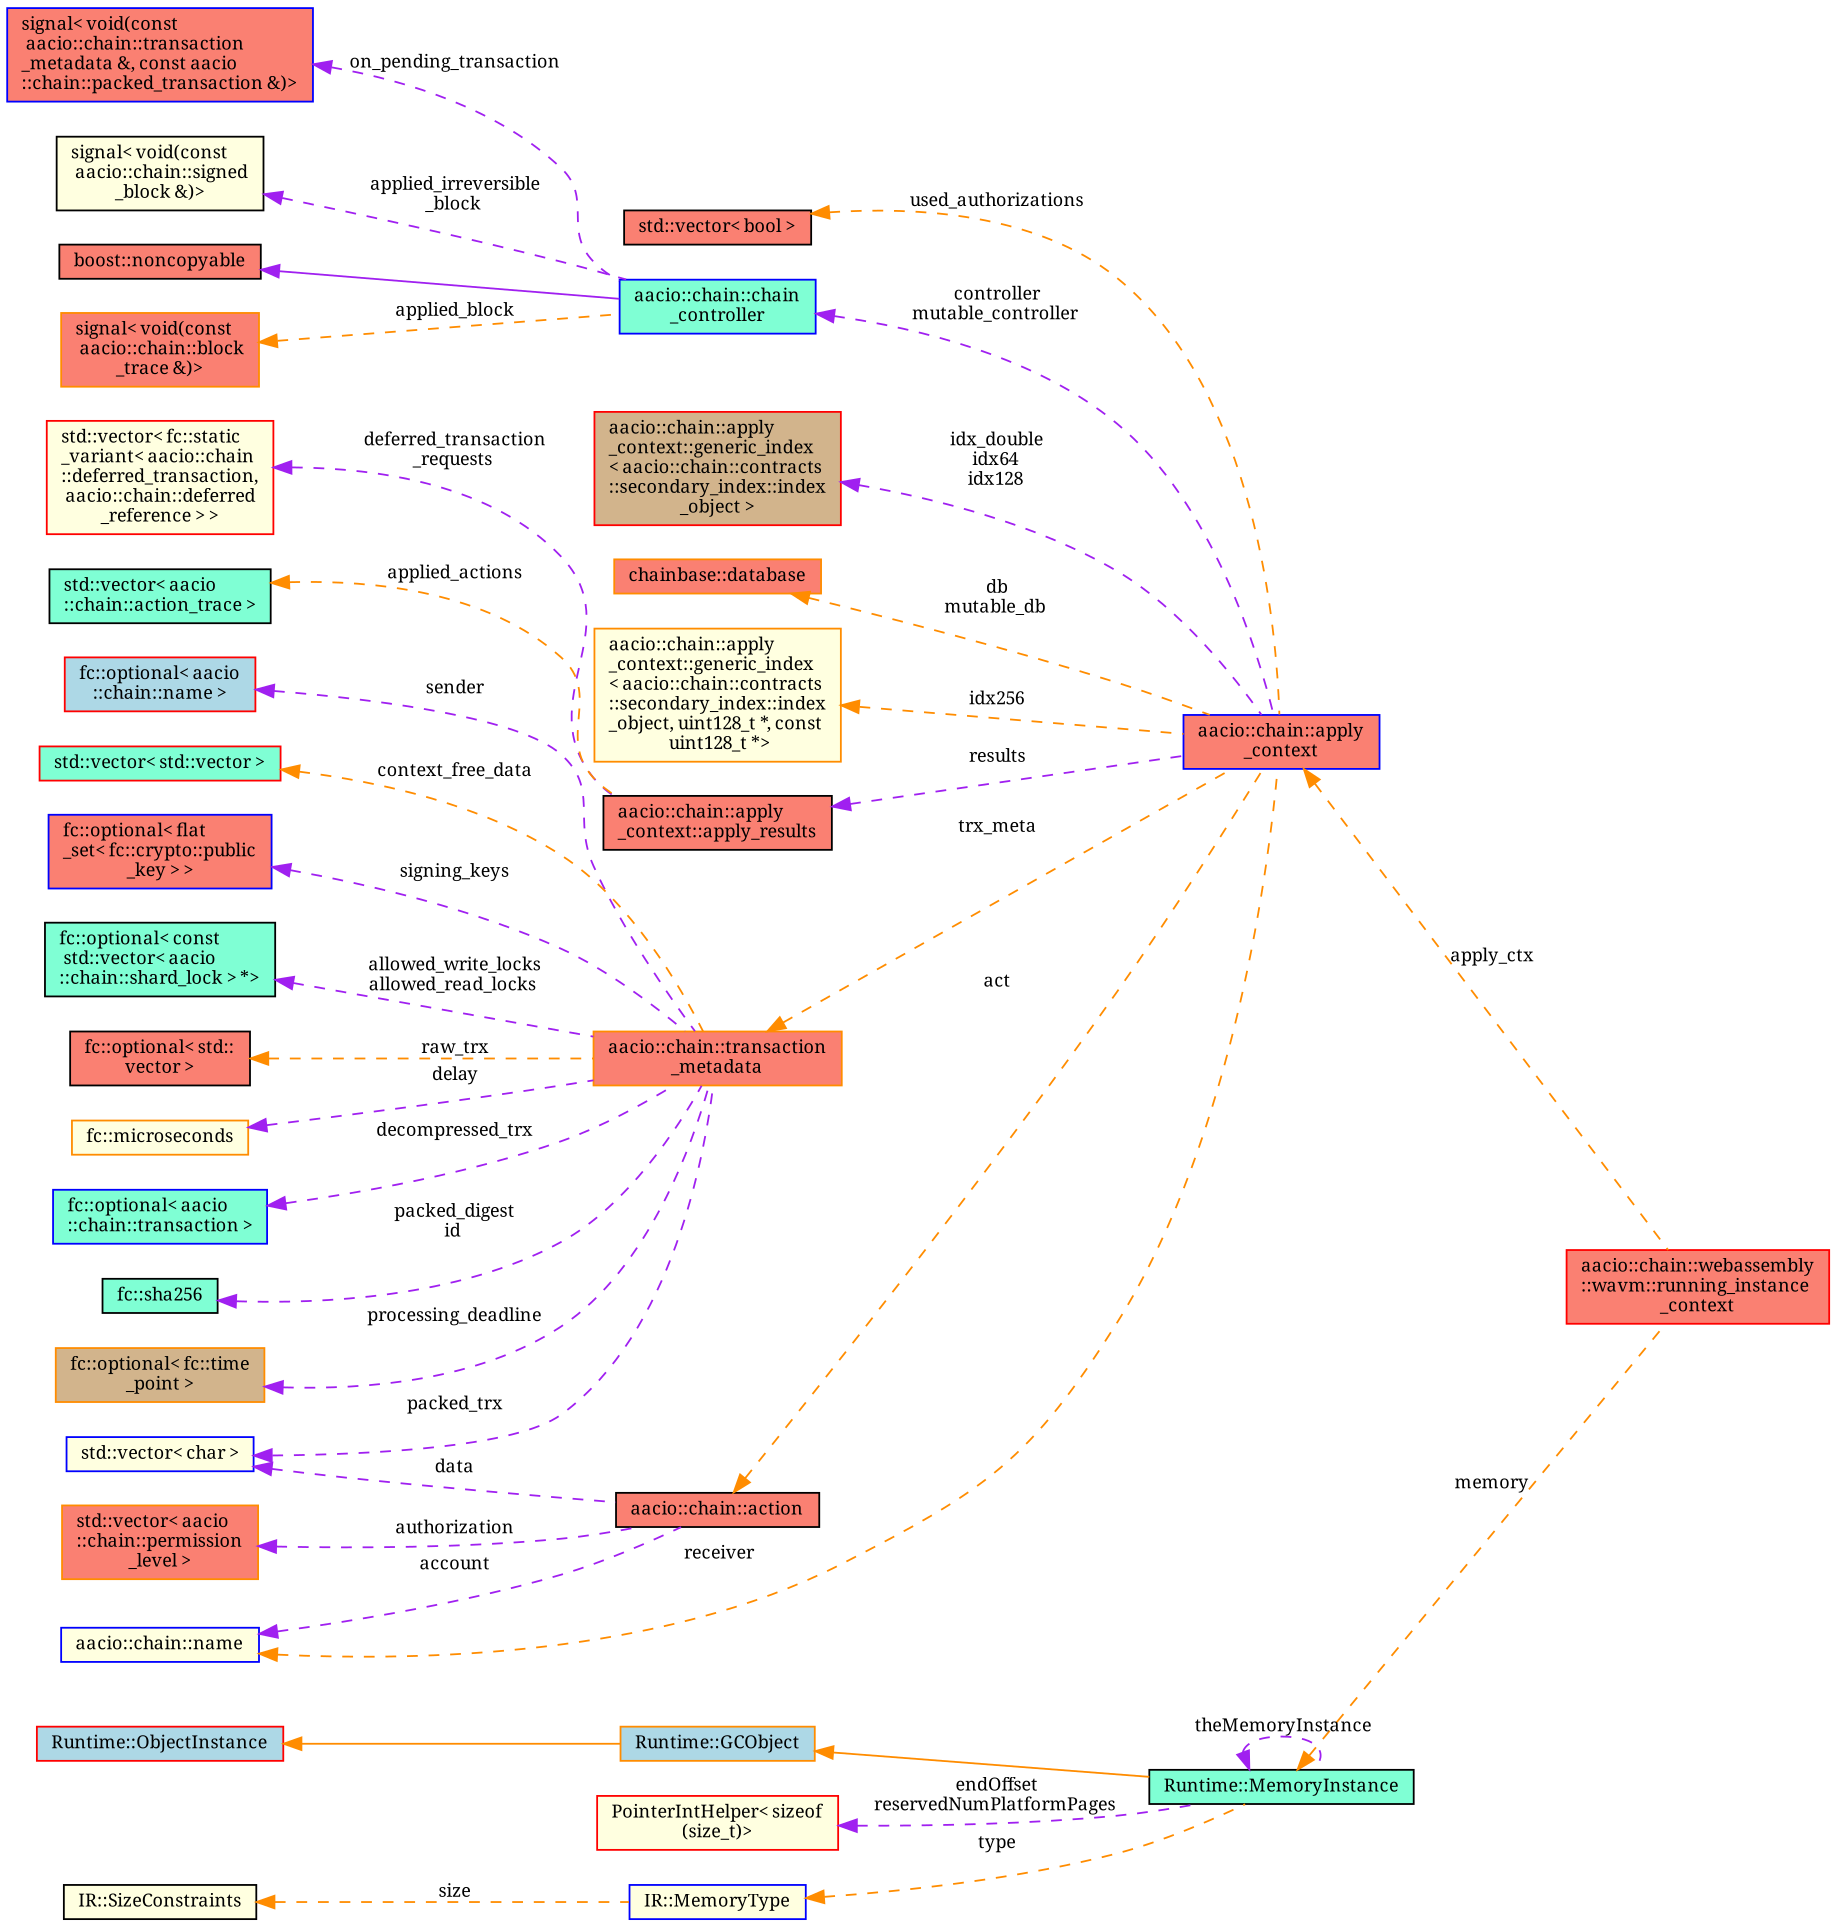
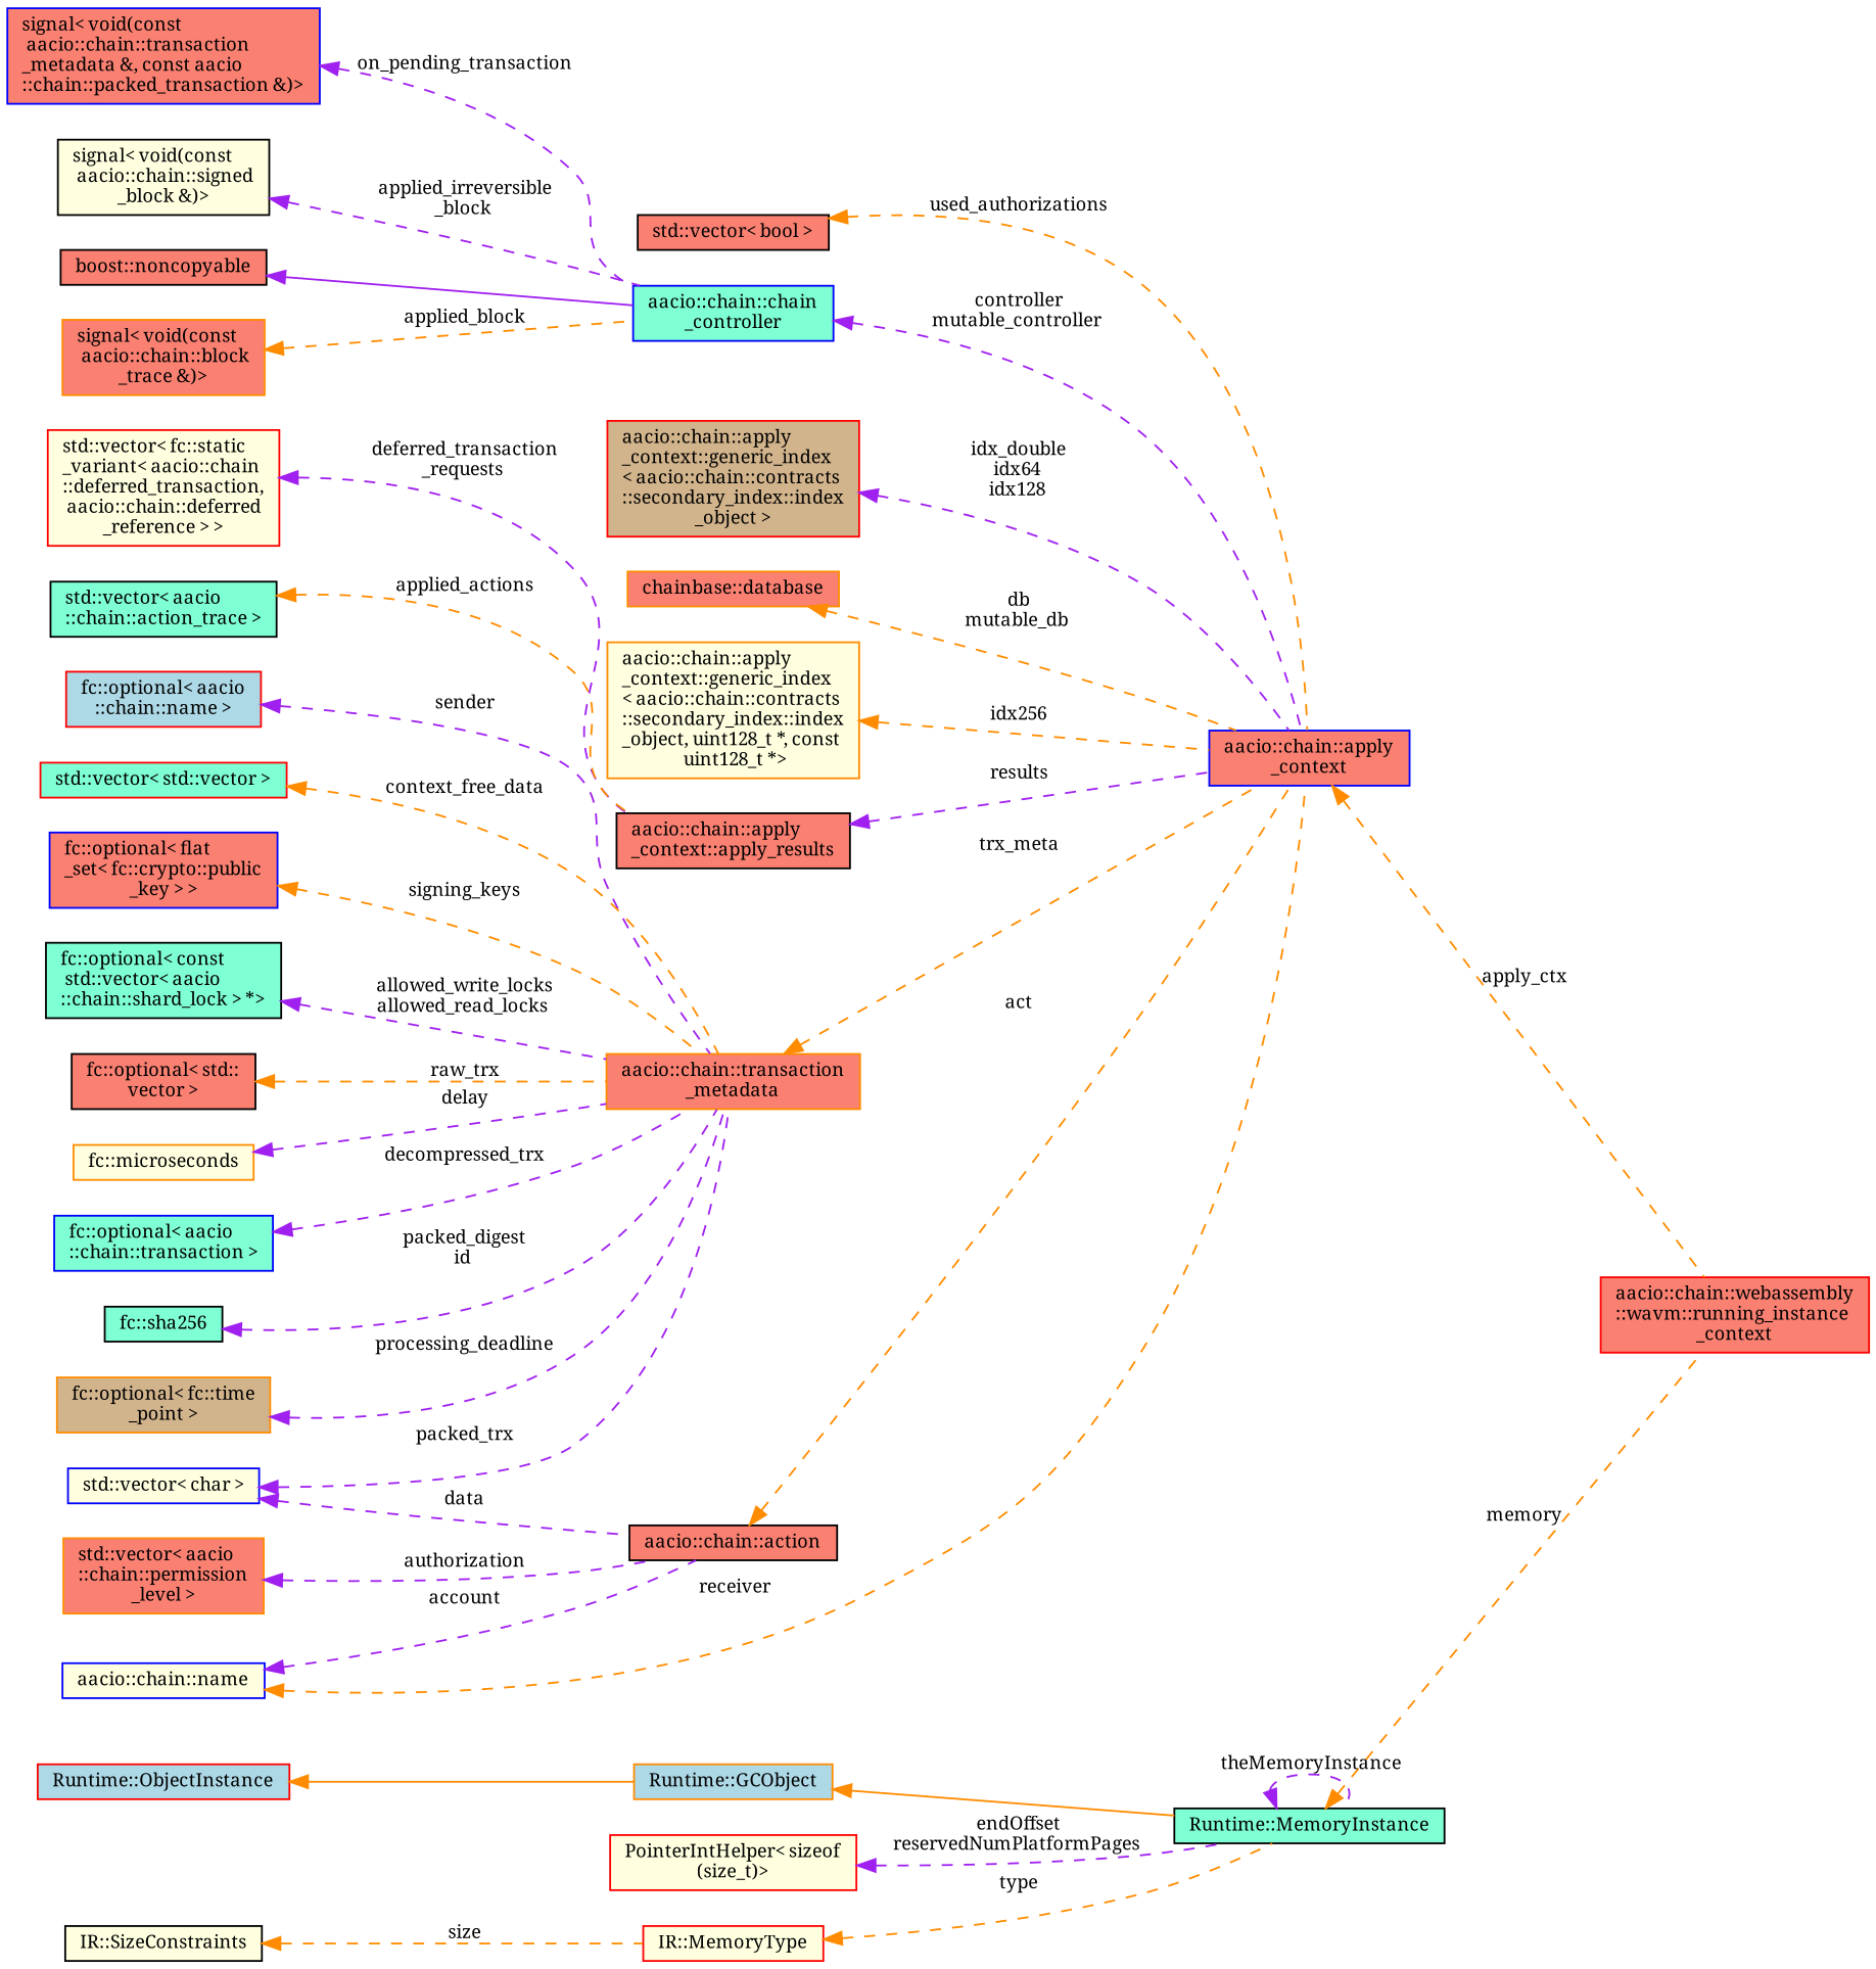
  digraph {
    fontname="Noto Serif"
    rankdir=LR
    node [color=black fillcolor=salmon fontname="Noto Serif" fontsize=10 shape=record style=filled]
    edge [color=purple dir=back fontname="Noto Serif" fontsize=10 labelfontname=Helvetica labelfontsize=10 style=dashed]
    n1 [color=red fontcolor=black height=0.2 label="aacio::chain::webassembly\l::wavm::running_instance\l_context" width=0.4]
    n2 [color=blue height=0.2 label="aacio::chain::apply\l_context" width=0.4]
    n3 [color=darkorange height=0.2 label="chainbase::database" width=0.4]
    n4 [color=darkorange fillcolor=lightyellow height=0.2 label="aacio::chain::apply\l_context::generic_index\l\< aacio::chain::contracts\l::secondary_index::index\l_object, uint128_t *, const\l uint128_t *\>" width=0.4]
    n5 [height=0.2 label="aacio::chain::apply\l_context::apply_results" width=0.4]
    n6 [color=red fillcolor=lightyellow height=0.2 label="std::vector\< fc::static\l_variant\< aacio::chain\l::deferred_transaction,\l aacio::chain::deferred\l_reference \> \>" width=0.4]
    n7 [fillcolor=aquamarine height=0.2 label="std::vector\< aacio\l::chain::action_trace \>" width=0.4]
    n8 [height=0.2 label="aacio::chain::action" width=0.4]
    n9 [color=blue fillcolor=lightyellow height=0.2 label="std::vector\< char \>" width=0.4]
    n10 [color=darkorange height=0.2 label="aacio::chain::transaction\l_metadata" width=0.4]
    n11 [color=darkorange height=0.2 label="std::vector\< aacio\l::chain::permission\l_level \>" width=0.4]
    n12 [color=blue fillcolor=lightyellow height=0.2 label="aacio::chain::name" width=0.4]
    n13 [color=darkorange fillcolor=tan height=0.2 label="fc::optional\< fc::time\l_point \>" width=0.4]
    n14 [color=red fillcolor=lightblue height=0.2 label="fc::optional\< aacio\l::chain::name \>" width=0.4]
    n15 [color=red fillcolor=aquamarine height=0.2 label="std::vector\< std::vector \>" width=0.4]
    n16 [color=blue height=0.2 label="fc::optional\< flat\l_set\< fc::crypto::public\l_key \> \>" width=0.4]
    n17 [fillcolor=aquamarine height=0.2 label="fc::optional\< const\l std::vector\< aacio\l::chain::shard_lock \> *\>" width=0.4]
    n18 [height=0.2 label="fc::optional\< std::\lvector \>" width=0.4]
    n19 [color=darkorange fillcolor=lightyellow height=0.2 label="fc::microseconds" width=0.4]
    n20 [color=blue fillcolor=aquamarine height=0.2 label="fc::optional\< aacio\l::chain::transaction \>" width=0.4]
    n21 [fillcolor=aquamarine height=0.2 label="fc::sha256" width=0.4]
    n22 [height=0.2 label="std::vector\< bool \>" width=0.4]
    n23 [color=blue fillcolor=aquamarine height=0.2 label="aacio::chain::chain\l_controller" width=0.4]
    n24 [height=0.2 label="boost::noncopyable" width=0.4]
    n25 [color=darkorange height=0.2 label="signal\< void(const\l aacio::chain::block\l_trace &)\>" width=0.4]
    n26 [color=blue height=0.2 label="signal\< void(const\l aacio::chain::transaction\l_metadata &, const aacio\l::chain::packed_transaction &)\>" width=0.4]
    n27 [fillcolor=lightyellow height=0.2 label="signal\< void(const\l aacio::chain::signed\l_block &)\>" width=0.4]
    n28 [color=red fillcolor=tan height=0.2 label="aacio::chain::apply\l_context::generic_index\l\< aacio::chain::contracts\l::secondary_index::index\l_object \>" width=0.4]
    n29 [fillcolor=aquamarine height=0.2 label="Runtime::MemoryInstance" width=0.4]
    n30 [color=darkorange fillcolor=lightblue height=0.2 label="Runtime::GCObject" width=0.4]
    n31 [color=red fillcolor=lightblue height=0.2 label="Runtime::ObjectInstance" width=0.4]
    n32 [color=red fillcolor=lightyellow height=0.2 label="PointerIntHelper\< sizeof\l(size_t)\>" width=0.4]
-   n33 [color=blue fillcolor=lightyellow height=0.2 label="IR::MemoryType" width=0.4]
+   n33 [color=red fillcolor=lightyellow height=0.2 label="IR::MemoryType" width=0.4]
    n34 [fillcolor=lightyellow height=0.2 label="IR::SizeConstraints" width=0.4]
    n2 -> n1 [color=darkorange label=" apply_ctx"]
    n3 -> n2 [color=darkorange label=" db\nmutable_db"]
    n4 -> n2 [color=darkorange label=" idx256"]
    n5 -> n2 [label=" results"]
    n6 -> n5 [label=" deferred_transaction\l_requests"]
    n7 -> n5 [color=darkorange label=" applied_actions"]
    n8 -> n2 [color=darkorange label=" act"]
    n9 -> n8 [label=" data"]
    n9 -> n10 [label=" packed_trx"]
    n10 -> n2 [color=darkorange label=" trx_meta"]
    n11 -> n8 [label=" authorization"]
    n12 -> n2 [color=darkorange label=" receiver"]
    n12 -> n8 [label=" account"]
    n13 -> n10 [label=" processing_deadline"]
    n14 -> n10 [label=" sender"]
    n15 -> n10 [color=darkorange label=" context_free_data"]
-   n16 -> n10 [label=" signing_keys"]
+   n16 -> n10 [color=darkorange label=" signing_keys"]
    n17 -> n10 [label=" allowed_write_locks\nallowed_read_locks"]
    n18 -> n10 [color=darkorange label=" raw_trx"]
    n19 -> n10 [label=" delay"]
    n20 -> n10 [label=" decompressed_trx"]
    n21 -> n10 [label=" packed_digest\nid"]
    n22 -> n2 [color=darkorange label=" used_authorizations"]
    n23 -> n2 [label=" controller\nmutable_controller"]
    n24 -> n23 [style=solid]
    n25 -> n23 [color=darkorange label=" applied_block"]
    n26 -> n23 [label=" on_pending_transaction"]
    n27 -> n23 [label=" applied_irreversible\l_block"]
    n28 -> n2 [label=" idx_double\nidx64\nidx128"]
    n29 -> n1 [color=darkorange label=" memory"]
    n29 -> n29 [label=" theMemoryInstance"]
    n30 -> n29 [color=darkorange style=solid]
    n31 -> n30 [color=darkorange style=solid]
    n32 -> n29 [label=" endOffset\nreservedNumPlatformPages"]
    n33 -> n29 [color=darkorange label=" type"]
    n34 -> n33 [color=darkorange label=" size"]
  }
